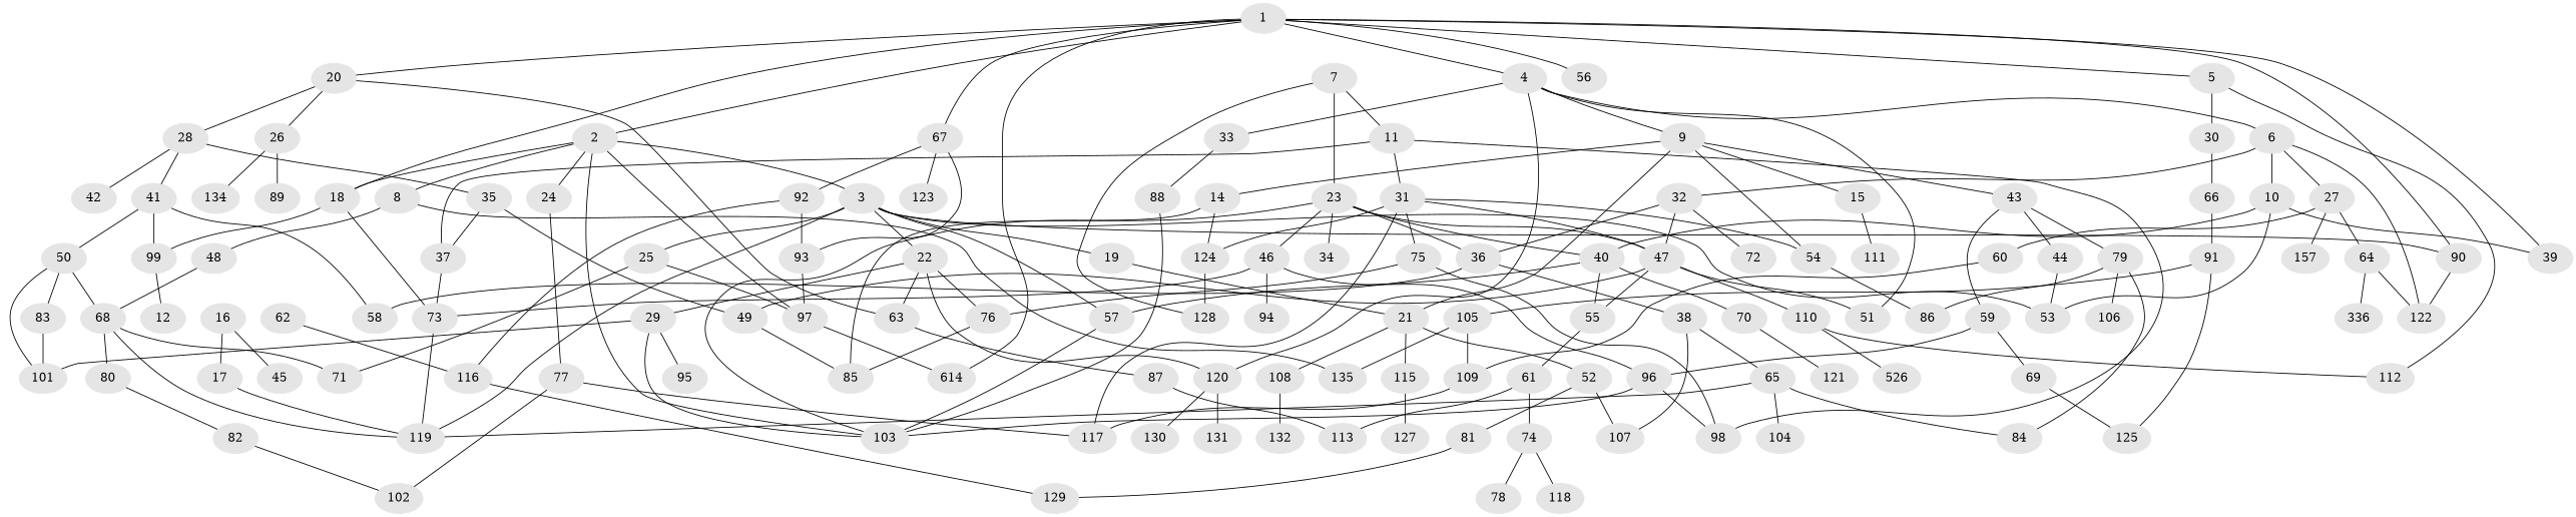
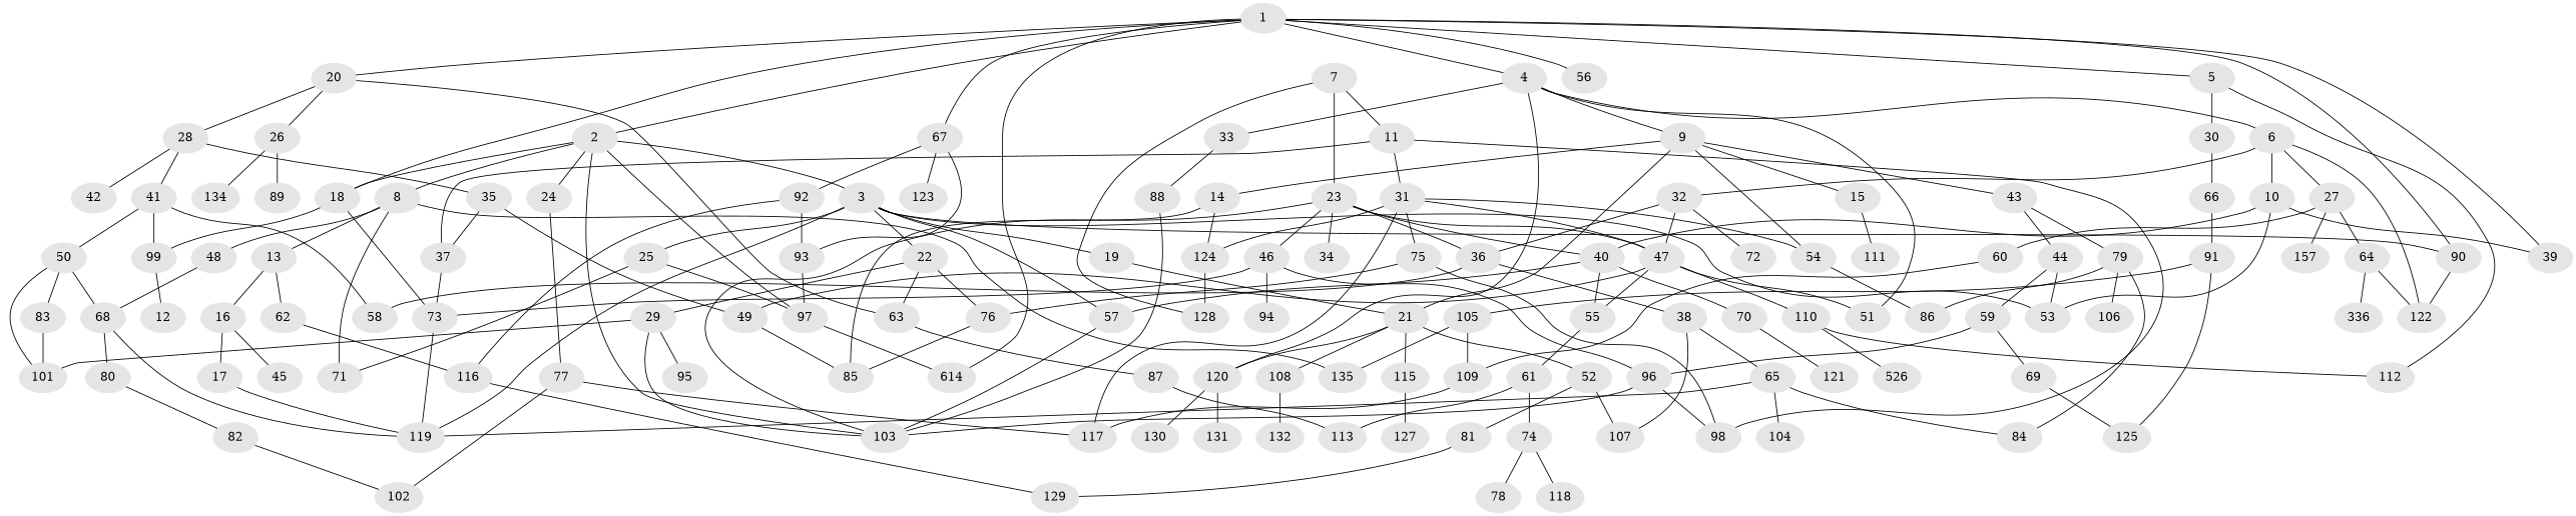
  graph {
    node [color=gray90 style=filled]
    1
    2
    4
    5
    18
    20
    39
    56
    67
    90
    n11 [label=614]
    3
    8
    24
    97
    103
    6
    9
    33
    51
    120
    30
    112
    73
    99
    26
    28
    63
    92
    93
    123
    122
    19
    22
    25
    53
    57
    119
+   13
    48
    71
    135
    77
    21
    29
    76
    10
    27
    32
    14
    15
    43
    54
    88
    130
    131
    7
    11
    23
    128
    66
    40
    60
    64
    n65 [label=157]
    36
    47
    72
    31
    37
    98
    34
    46
    16
    62
    68
    85
    124
    111
    52
    108
    115
    44
    59
    79
    86
    55
    70
    75
    117
    17
    45
    116
    12
    89
    134
    35
    41
    42
    87
    107
    81
    132
    127
    95
    101
    38
    58
    94
    96
    49
    110
    102
    109
    n115 [label=336]
    50
    91
    65
    84
    104
    61
    121
    83
    69
    106
    n126 [label=526]
    80
    129
    74
    113
    125
    78
    118
    105
    82
    1 -- 2
    1 -- 4
    1 -- 5
    1 -- 18
    1 -- 20
    1 -- 39
    1 -- 56
    1 -- 67
    1 -- 90
    1 -- n11
    2 -- 18
    2 -- 3
    2 -- 8
    2 -- 24
    2 -- 97
    2 -- 103
    4 -- 6
    4 -- 9
    4 -- 33
    4 -- 51
    4 -- 120
    5 -- 30
    5 -- 112
    18 -- 73
    18 -- 99
    20 -- 26
    20 -- 28
    20 -- 63
    67 -- 92
    67 -- 93
    67 -- 123
    90 -- 122
    3 -- 90
    3 -- 19
    3 -- 22
    3 -- 25
    3 -- 53
    3 -- 57
    3 -- 119
+   8 -- 13
    8 -- 48
-   68 -- 71
+   8 -- 71
    8 -- 135
    24 -- 77
    97 -- n11
    6 -- 122
    6 -- 10
    6 -- 27
    6 -- 32
    9 -- 21
    9 -- 14
    9 -- 15
    9 -- 43
    9 -- 54
    33 -- 88
    120 -- 130
    120 -- 131
    30 -- 66
    73 -- 119
    99 -- 12
    26 -- 89
    26 -- 134
    28 -- 35
    28 -- 41
    28 -- 42
    63 -- 87
    92 -- 93
    92 -- 116
    93 -- 97
    19 -- 21
-   22 -- 120
+   21 -- 120
    22 -- 63
    22 -- 29
    22 -- 76
    25 -- 97
    25 -- 71
    57 -- 103
+   13 -- 16
+   13 -- 62
    48 -- 68
    77 -- 117
    77 -- 102
    21 -- 52
    21 -- 108
    21 -- 115
    29 -- 103
    29 -- 95
    29 -- 101
    76 -- 85
    10 -- 39
    10 -- 53
    10 -- 40
    27 -- 60
    27 -- 64
    27 -- n65
    32 -- 36
    32 -- 47
    32 -- 72
    14 -- 85
    14 -- 124
    15 -- 111
    43 -- 44
-   43 -- 59
+   44 -- 59
    43 -- 79
    54 -- 86
    88 -- 103
    7 -- 11
    7 -- 23
    7 -- 128
    11 -- 31
    11 -- 37
    11 -- 98
    23 -- 103
    23 -- 40
    23 -- 36
    23 -- 47
    23 -- 34
    23 -- 46
    66 -- 91
    40 -- 57
    40 -- 55
    40 -- 70
    60 -- 109
    64 -- 122
    64 -- n115
    36 -- 38
    36 -- 58
    47 -- 51
    47 -- 55
    47 -- 49
    47 -- 110
    31 -- 54
    31 -- 47
    31 -- 124
    31 -- 75
    31 -- 117
    37 -- 73
    46 -- 73
    46 -- 94
    46 -- 96
    16 -- 17
    16 -- 45
    62 -- 116
    68 -- 119
    68 -- 80
    124 -- 128
    52 -- 107
    52 -- 81
    108 -- 132
    115 -- 127
    44 -- 53
    59 -- 96
    59 -- 69
    79 -- 86
    79 -- 84
    79 -- 106
    55 -- 61
    70 -- 121
    75 -- 76
    75 -- 98
    17 -- 119
    116 -- 129
    35 -- 37
    35 -- 49
    41 -- 99
    41 -- 58
    41 -- 50
    87 -- 113
    81 -- 129
    38 -- 107
    38 -- 65
    96 -- 103
    96 -- 98
    49 -- 85
    110 -- 112
    110 -- n126
    109 -- 117
    50 -- 68
    50 -- 101
    50 -- 83
    91 -- 125
    91 -- 105
    65 -- 119
    65 -- 84
    65 -- 104
    61 -- 74
    61 -- 113
    83 -- 101
    69 -- 125
    80 -- 82
    74 -- 78
    74 -- 118
    105 -- 135
    105 -- 109
    82 -- 102
  }
